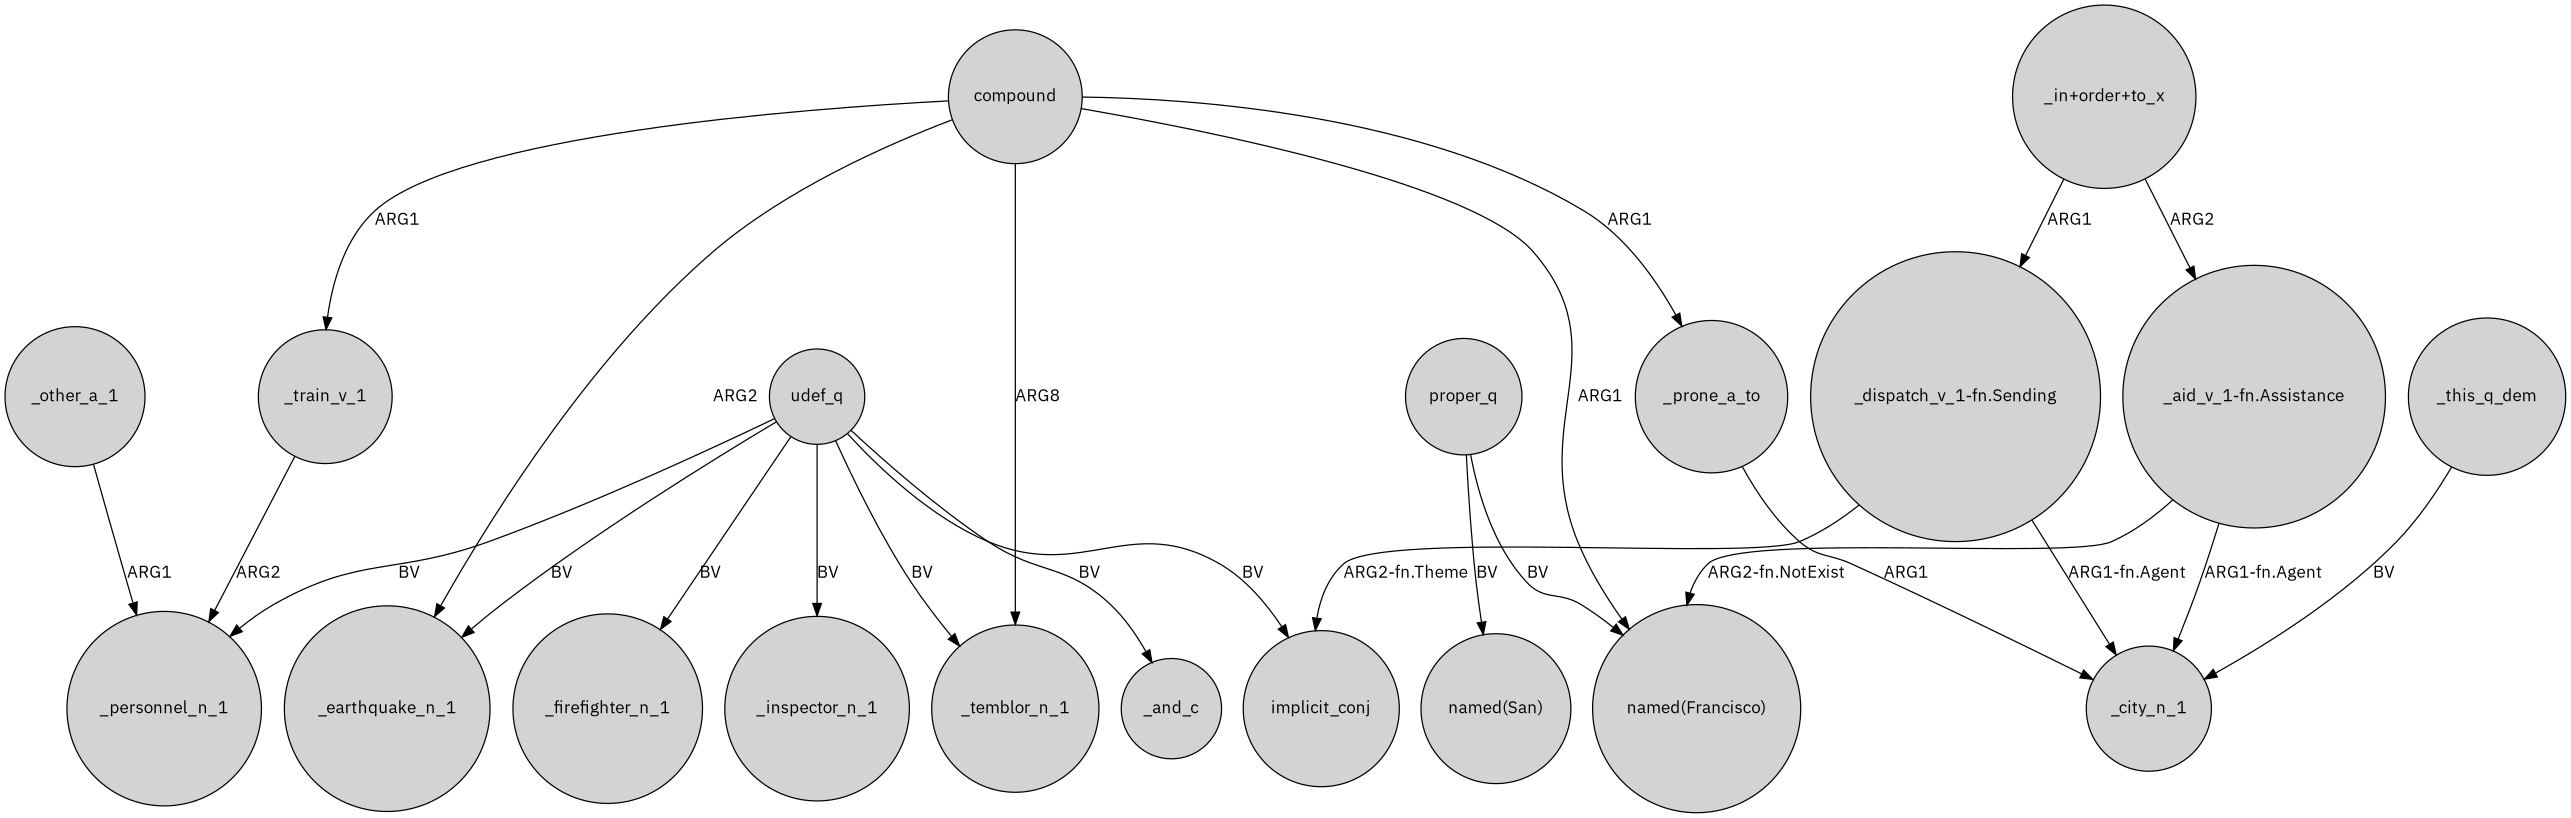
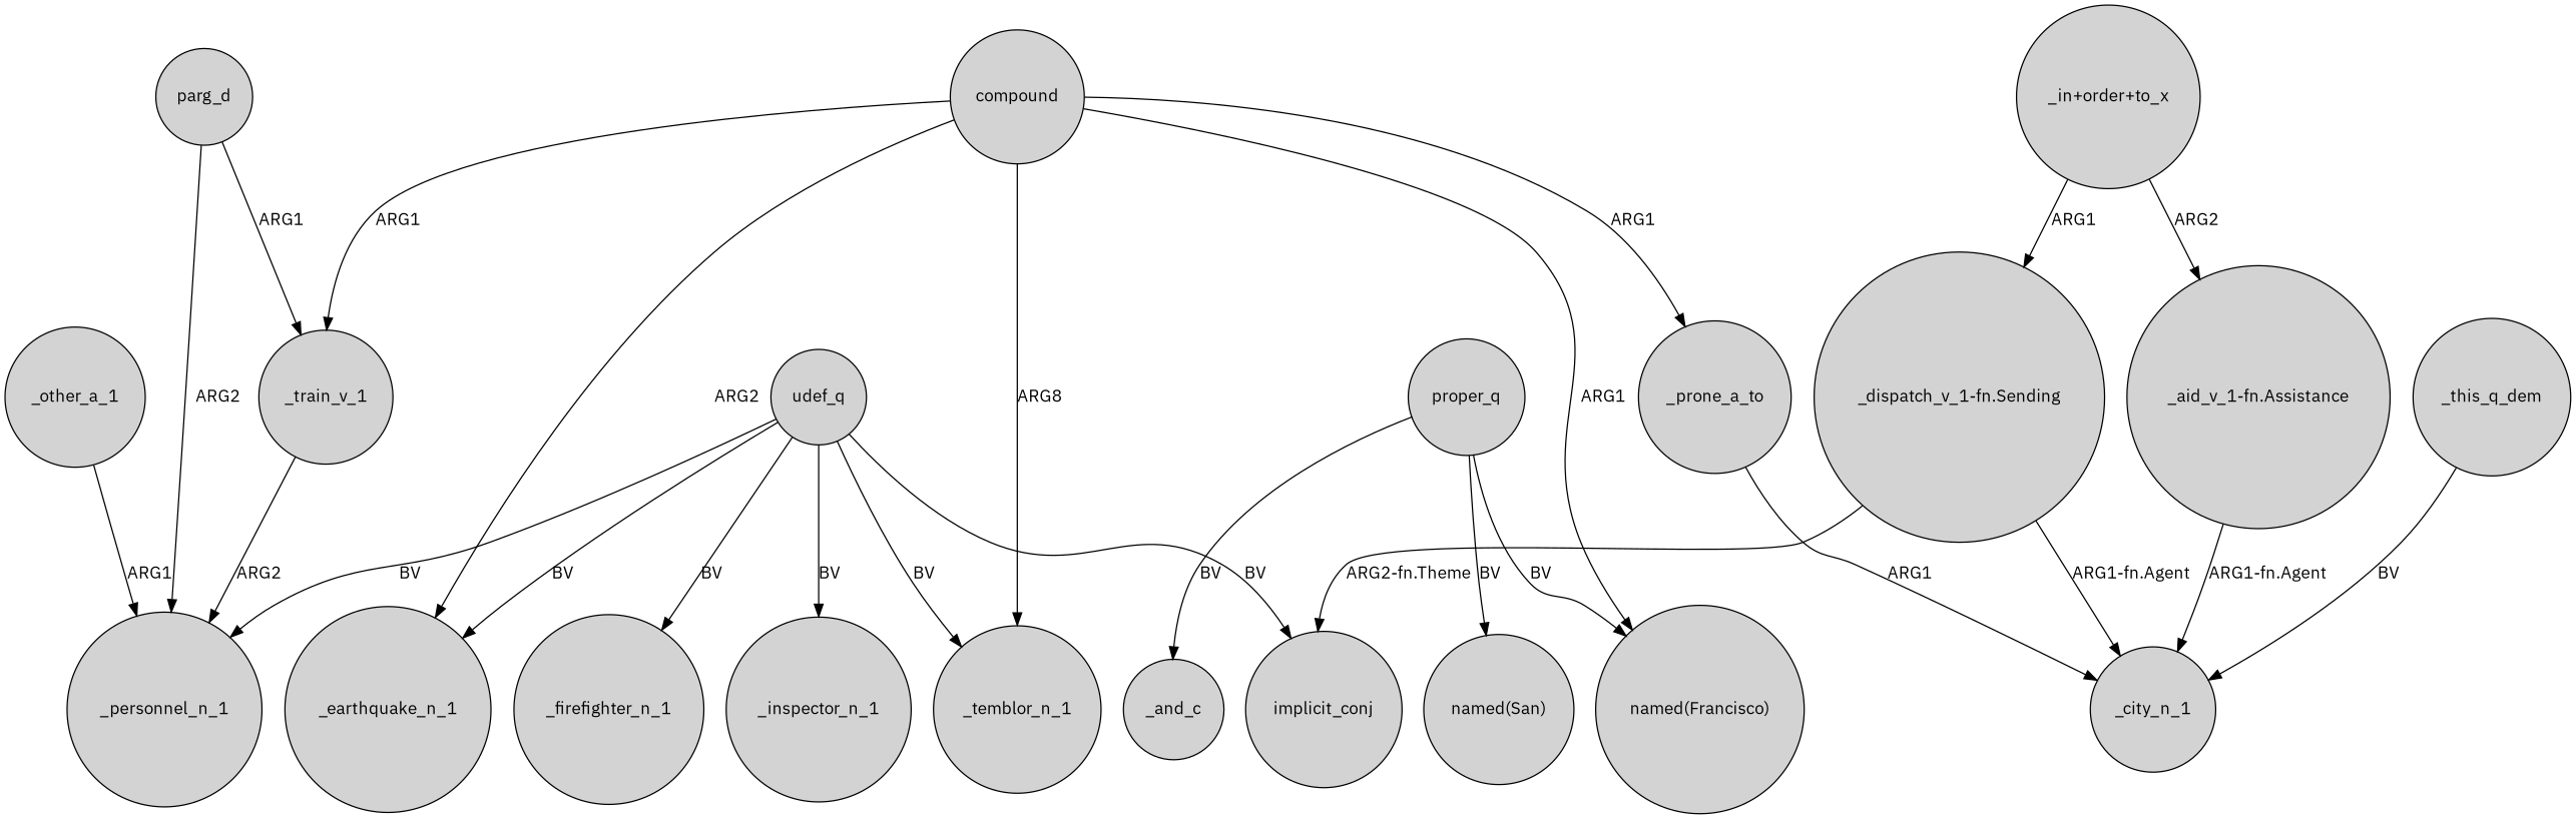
  digraph {
    fontname="IBM Plex Sans"
    node [fontname="IBM Plex Sans" shape=circle style=filled]
    edge [fontname="IBM Plex Sans"]
+   parg_d
    _personnel_n_1
    _train_v_1
    compound
    _earthquake_n_1
    "named(Francisco)"
    _temblor_n_1
    _prone_a_to
    _city_n_1
    "_dispatch_v_1-fn.Sending"
    implicit_conj
    proper_q
    "named(San)"
    udef_q
    _firefighter_n_1
    _and_c
    _inspector_n_1
    "_aid_v_1-fn.Assistance"
    "_in+order+to_x"
    _other_a_1
    _this_q_dem
+   parg_d -> _personnel_n_1 [label=ARG2]
+   parg_d -> _train_v_1 [label=ARG1]
    _train_v_1 -> _personnel_n_1 [label=ARG2]
    compound -> _train_v_1 [label=ARG1]
    compound -> _earthquake_n_1 [label=ARG2]
    compound -> "named(Francisco)" [label=ARG1]
    compound -> _temblor_n_1 [label=ARG8]
    compound -> _prone_a_to [label=ARG1]
    _prone_a_to -> _city_n_1 [label=ARG1]
    "_dispatch_v_1-fn.Sending" -> _city_n_1 [label="ARG1-fn.Agent"]
    "_dispatch_v_1-fn.Sending" -> implicit_conj [label="ARG2-fn.Theme"]
    proper_q -> "named(Francisco)" [label=BV]
    proper_q -> "named(San)" [label=BV]
    udef_q -> _personnel_n_1 [label=BV]
    udef_q -> _earthquake_n_1 [label=BV]
    udef_q -> _temblor_n_1 [label=BV]
    udef_q -> implicit_conj [label=BV]
    udef_q -> _firefighter_n_1 [label=BV]
-   udef_q -> _and_c [label=BV]
+   proper_q -> _and_c [label=BV]
    udef_q -> _inspector_n_1 [label=BV]
-   "_aid_v_1-fn.Assistance" -> "named(Francisco)" [label="ARG2-fn.NotExist"]
    "_aid_v_1-fn.Assistance" -> _city_n_1 [label="ARG1-fn.Agent"]
    "_in+order+to_x" -> "_dispatch_v_1-fn.Sending" [label=ARG1]
    "_in+order+to_x" -> "_aid_v_1-fn.Assistance" [label=ARG2]
    _other_a_1 -> _personnel_n_1 [label=ARG1]
    _this_q_dem -> _city_n_1 [label=BV]
  }
